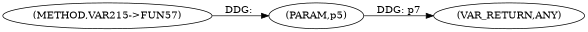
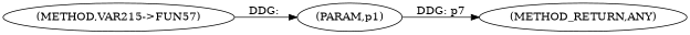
  digraph {
    rankdir=LR
    n1 [label="(METHOD,VAR215-&gt;FUN57)"]
-   n2 [label="(PARAM,p5)"]
-   n3 [label="(VAR_RETURN,ANY)"]
+   n2 [label="(PARAM,p1)"]
+   n3 [label="(METHOD_RETURN,ANY)"]
    n1 -> n2 [label="DDG: "]
    n2 -> n3 [label="DDG: p7"]
  }
